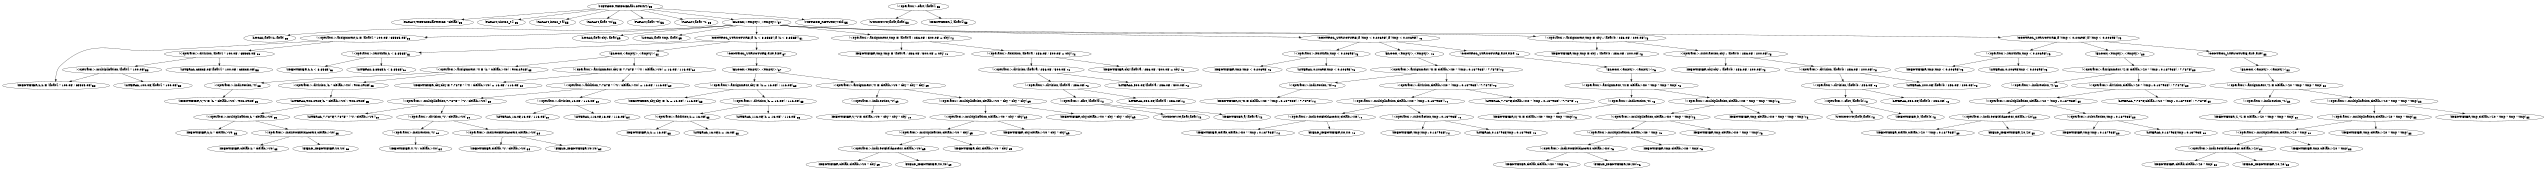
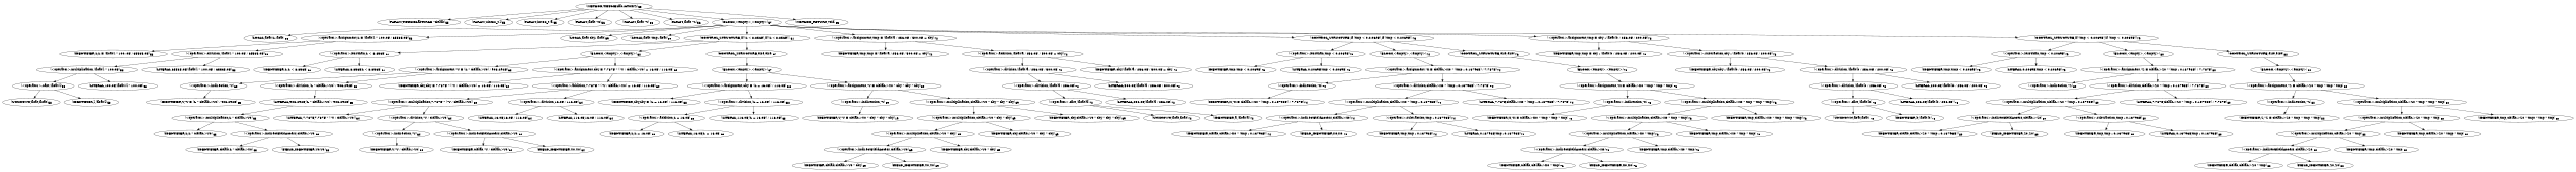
  digraph {
    n1 [label=<(METHOD,TIFFCIELab16ToXYZ)<SUB>55</SUB>>]
    n2 [label=<(PARAM,TIFFCIELabToRGB *cielab)<SUB>55</SUB>>]
    n3 [label=<(PARAM,uint32_t l)<SUB>55</SUB>>]
    n4 [label=<(PARAM,int32_t a)<SUB>55</SUB>>]
    n5 [label=<(PARAM,float *X)<SUB>56</SUB>>]
    n6 [label=<(PARAM,float *Y)<SUB>56</SUB>>]
    n7 [label=<(PARAM,float *Z)<SUB>56</SUB>>]
    n8 [label=<(BLOCK,&lt;empty&gt;,&lt;empty&gt;)<SUB>57</SUB>>]
    n9 [label=<(METHOD_RETURN,void)<SUB>55</SUB>>]
    n10 [label=<(LOCAL,float L: float)<SUB>58</SUB>>]
    n11 [label=<(&lt;operator&gt;.assignment,L = (float)l * 100.0F / 65535.0F)<SUB>58</SUB>>]
    n12 [label=<(LOCAL,float cby: float)<SUB>59</SUB>>]
    n13 [label=<(LOCAL,float tmp: float)<SUB>59</SUB>>]
    n14 [label=<(CONTROL_STRUCTURE,if (L &lt; 8.856F),if (L &lt; 8.856F))<SUB>61</SUB>>]
    n15 [label=<(&lt;operator&gt;.assignment,tmp = (float)a / 256.0F / 500.0F + cby)<SUB>72</SUB>>]
    n16 [label=<(CONTROL_STRUCTURE,if (tmp &lt; 0.2069F),if (tmp &lt; 0.2069F))<SUB>73</SUB>>]
    n17 [label=<(&lt;operator&gt;.assignment,tmp = cby - (float)b / 256.0F / 200.0F)<SUB>78</SUB>>]
    n18 [label=<(CONTROL_STRUCTURE,if (tmp &lt; 0.2069F),if (tmp &lt; 0.2069F))<SUB>79</SUB>>]
    n19 [label=<(IDENTIFIER,L,L = (float)l * 100.0F / 65535.0F)<SUB>58</SUB>>]
    n20 [label=<(&lt;operator&gt;.division,(float)l * 100.0F / 65535.0F)<SUB>58</SUB>>]
    n21 [label=<(&lt;operator&gt;.lessThan,L &lt; 8.856F)<SUB>61</SUB>>]
    n22 [label=<(BLOCK,&lt;empty&gt;,&lt;empty&gt;)<SUB>62</SUB>>]
    n23 [label=<(CONTROL_STRUCTURE,else,else)<SUB>67</SUB>>]
    n24 [label=<(IDENTIFIER,tmp,tmp = (float)a / 256.0F / 500.0F + cby)<SUB>72</SUB>>]
    n25 [label=<(&lt;operator&gt;.addition,(float)a / 256.0F / 500.0F + cby)<SUB>72</SUB>>]
    n26 [label=<(&lt;operator&gt;.lessThan,tmp &lt; 0.2069F)<SUB>73</SUB>>]
    n27 [label=<(BLOCK,&lt;empty&gt;,&lt;empty&gt;)<SUB>74</SUB>>]
    n28 [label=<(CONTROL_STRUCTURE,else,else)<SUB>76</SUB>>]
    n29 [label=<(IDENTIFIER,tmp,tmp = cby - (float)b / 256.0F / 200.0F)<SUB>78</SUB>>]
    n30 [label=<(&lt;operator&gt;.subtraction,cby - (float)b / 256.0F / 200.0F)<SUB>78</SUB>>]
    n31 [label=<(&lt;operator&gt;.lessThan,tmp &lt; 0.2069F)<SUB>79</SUB>>]
    n32 [label=<(BLOCK,&lt;empty&gt;,&lt;empty&gt;)<SUB>80</SUB>>]
    n33 [label=<(CONTROL_STRUCTURE,else,else)<SUB>82</SUB>>]
    n34 [label=<(&lt;operator&gt;.multiplication,(float)l * 100.0F)<SUB>58</SUB>>]
    n35 [label=<(LITERAL,65535.0F,(float)l * 100.0F / 65535.0F)<SUB>58</SUB>>]
    n36 [label=<(&lt;operator&gt;.cast,(float)l)<SUB>58</SUB>>]
    n37 [label=<(LITERAL,100.0F,(float)l * 100.0F)<SUB>58</SUB>>]
    n38 [label=<(UNKNOWN,float,float)<SUB>58</SUB>>]
    n39 [label=<(IDENTIFIER,l,(float)l)<SUB>58</SUB>>]
    n40 [label=<(IDENTIFIER,L,L &lt; 8.856F)<SUB>61</SUB>>]
    n41 [label=<(LITERAL,8.856F,L &lt; 8.856F)<SUB>61</SUB>>]
    n42 [label=<(&lt;operator&gt;.assignment,*Y = (L * cielab-&gt;Y0) / 903.292F)<SUB>63</SUB>>]
    n43 [label=<(&lt;operator&gt;.assignment,cby = 7.787F * (*Y / cielab-&gt;Y0) + 16.0F / 116.0F)<SUB>64</SUB>>]
    n44 [label=<(BLOCK,&lt;empty&gt;,&lt;empty&gt;)<SUB>67</SUB>>]
    n45 [label=<(&lt;operator&gt;.indirection,*Y)<SUB>63</SUB>>]
    n46 [label=<(&lt;operator&gt;.division,(L * cielab-&gt;Y0) / 903.292F)<SUB>63</SUB>>]
    n47 [label=<(IDENTIFIER,cby,cby = 7.787F * (*Y / cielab-&gt;Y0) + 16.0F / 116.0F)<SUB>64</SUB>>]
    n48 [label=<(&lt;operator&gt;.addition,7.787F * (*Y / cielab-&gt;Y0) + 16.0F / 116.0F)<SUB>64</SUB>>]
    n49 [label=<(IDENTIFIER,Y,*Y = (L * cielab-&gt;Y0) / 903.292F)<SUB>63</SUB>>]
    n50 [label=<(LITERAL,903.292F,(L * cielab-&gt;Y0) / 903.292F)<SUB>63</SUB>>]
    n51 [label=<(&lt;operator&gt;.multiplication,L * cielab-&gt;Y0)<SUB>63</SUB>>]
    n52 [label=<(IDENTIFIER,L,L * cielab-&gt;Y0)<SUB>63</SUB>>]
    n53 [label=<(&lt;operator&gt;.indirectFieldAccess,cielab-&gt;Y0)<SUB>63</SUB>>]
    n54 [label=<(IDENTIFIER,cielab,L * cielab-&gt;Y0)<SUB>63</SUB>>]
    n55 [label=<(FIELD_IDENTIFIER,Y0,Y0)<SUB>63</SUB>>]
    n56 [label=<(&lt;operator&gt;.multiplication,7.787F * (*Y / cielab-&gt;Y0))<SUB>64</SUB>>]
    n57 [label=<(&lt;operator&gt;.division,16.0F / 116.0F)<SUB>64</SUB>>]
    n58 [label=<(LITERAL,7.787F,7.787F * (*Y / cielab-&gt;Y0))<SUB>64</SUB>>]
    n59 [label=<(&lt;operator&gt;.division,*Y / cielab-&gt;Y0)<SUB>64</SUB>>]
    n60 [label=<(LITERAL,16.0F,16.0F / 116.0F)<SUB>64</SUB>>]
    n61 [label=<(LITERAL,116.0F,16.0F / 116.0F)<SUB>64</SUB>>]
    n62 [label=<(&lt;operator&gt;.indirection,*Y)<SUB>64</SUB>>]
    n63 [label=<(&lt;operator&gt;.indirectFieldAccess,cielab-&gt;Y0)<SUB>64</SUB>>]
    n64 [label=<(IDENTIFIER,Y,*Y / cielab-&gt;Y0)<SUB>64</SUB>>]
    n65 [label=<(IDENTIFIER,cielab,*Y / cielab-&gt;Y0)<SUB>64</SUB>>]
    n66 [label=<(FIELD_IDENTIFIER,Y0,Y0)<SUB>64</SUB>>]
    n67 [label=<(&lt;operator&gt;.assignment,cby = (L + 16.0F) / 116.0F)<SUB>68</SUB>>]
    n68 [label=<(&lt;operator&gt;.assignment,*Y = cielab-&gt;Y0 * cby * cby * cby)<SUB>69</SUB>>]
    n69 [label=<(IDENTIFIER,cby,cby = (L + 16.0F) / 116.0F)<SUB>68</SUB>>]
    n70 [label=<(&lt;operator&gt;.division,(L + 16.0F) / 116.0F)<SUB>68</SUB>>]
    n71 [label=<(&lt;operator&gt;.indirection,*Y)<SUB>69</SUB>>]
    n72 [label=<(&lt;operator&gt;.multiplication,cielab-&gt;Y0 * cby * cby * cby)<SUB>69</SUB>>]
    n73 [label=<(&lt;operator&gt;.addition,L + 16.0F)<SUB>68</SUB>>]
    n74 [label=<(LITERAL,116.0F,(L + 16.0F) / 116.0F)<SUB>68</SUB>>]
    n75 [label=<(IDENTIFIER,L,L + 16.0F)<SUB>68</SUB>>]
    n76 [label=<(LITERAL,16.0F,L + 16.0F)<SUB>68</SUB>>]
    n77 [label=<(IDENTIFIER,Y,*Y = cielab-&gt;Y0 * cby * cby * cby)<SUB>19</SUB>>]
    n78 [label=<(&lt;operator&gt;.multiplication,cielab-&gt;Y0 * cby * cby)<SUB>69</SUB>>]
    n79 [label=<(IDENTIFIER,cby,cielab-&gt;Y0 * cby * cby * cby)<SUB>69</SUB>>]
    n80 [label=<(&lt;operator&gt;.multiplication,cielab-&gt;Y0 * cby)<SUB>69</SUB>>]
    n81 [label=<(IDENTIFIER,cby,cielab-&gt;Y0 * cby * cby)<SUB>69</SUB>>]
    n82 [label=<(&lt;operator&gt;.indirectFieldAccess,cielab-&gt;Y0)<SUB>69</SUB>>]
    n83 [label=<(IDENTIFIER,cby,cielab-&gt;Y0 * cby)<SUB>69</SUB>>]
    n84 [label=<(IDENTIFIER,cielab,cielab-&gt;Y0 * cby)<SUB>69</SUB>>]
    n85 [label=<(FIELD_IDENTIFIER,Y0,Y0)<SUB>69</SUB>>]
    n86 [label=<(&lt;operator&gt;.division,(float)a / 256.0F / 500.0F)<SUB>72</SUB>>]
    n87 [label=<(IDENTIFIER,cby,(float)a / 256.0F / 500.0F + cby)<SUB>72</SUB>>]
    n88 [label=<(&lt;operator&gt;.division,(float)a / 256.0F)<SUB>72</SUB>>]
    n89 [label=<(LITERAL,500.0F,(float)a / 256.0F / 500.0F)<SUB>72</SUB>>]
    n90 [label=<(&lt;operator&gt;.cast,(float)a)<SUB>72</SUB>>]
    n91 [label=<(LITERAL,256.0F,(float)a / 256.0F)<SUB>72</SUB>>]
    n92 [label=<(UNKNOWN,float,float)<SUB>72</SUB>>]
    n93 [label=<(IDENTIFIER,a,(float)a)<SUB>72</SUB>>]
    n94 [label=<(IDENTIFIER,tmp,tmp &lt; 0.2069F)<SUB>73</SUB>>]
    n95 [label=<(LITERAL,0.2069F,tmp &lt; 0.2069F)<SUB>73</SUB>>]
    n96 [label=<(&lt;operator&gt;.assignment,*X = cielab-&gt;X0 * (tmp - 0.13793F) / 7.787F)<SUB>74</SUB>>]
    n97 [label=<(BLOCK,&lt;empty&gt;,&lt;empty&gt;)<SUB>76</SUB>>]
    n98 [label=<(&lt;operator&gt;.indirection,*X)<SUB>74</SUB>>]
    n99 [label=<(&lt;operator&gt;.division,cielab-&gt;X0 * (tmp - 0.13793F) / 7.787F)<SUB>74</SUB>>]
    n100 [label=<(IDENTIFIER,X,*X = cielab-&gt;X0 * (tmp - 0.13793F) / 7.787F)<SUB>74</SUB>>]
    n101 [label=<(&lt;operator&gt;.multiplication,cielab-&gt;X0 * (tmp - 0.13793F))<SUB>74</SUB>>]
    n102 [label=<(LITERAL,7.787F,cielab-&gt;X0 * (tmp - 0.13793F) / 7.787F)<SUB>74</SUB>>]
    n103 [label=<(&lt;operator&gt;.indirectFieldAccess,cielab-&gt;X0)<SUB>74</SUB>>]
    n104 [label=<(&lt;operator&gt;.subtraction,tmp - 0.13793F)<SUB>74</SUB>>]
    n105 [label=<(IDENTIFIER,cielab,cielab-&gt;X0 * (tmp - 0.13793F))<SUB>74</SUB>>]
    n106 [label=<(FIELD_IDENTIFIER,X0,X0)<SUB>74</SUB>>]
    n107 [label=<(IDENTIFIER,tmp,tmp - 0.13793F)<SUB>74</SUB>>]
    n108 [label=<(LITERAL,0.13793F,tmp - 0.13793F)<SUB>74</SUB>>]
    n109 [label=<(&lt;operator&gt;.assignment,*X = cielab-&gt;X0 * tmp * tmp * tmp)<SUB>76</SUB>>]
    n110 [label=<(&lt;operator&gt;.indirection,*X)<SUB>76</SUB>>]
    n111 [label=<(&lt;operator&gt;.multiplication,cielab-&gt;X0 * tmp * tmp * tmp)<SUB>76</SUB>>]
    n112 [label=<(IDENTIFIER,X,*X = cielab-&gt;X0 * tmp * tmp * tmp)<SUB>76</SUB>>]
    n113 [label=<(&lt;operator&gt;.multiplication,cielab-&gt;X0 * tmp * tmp)<SUB>76</SUB>>]
    n114 [label=<(IDENTIFIER,tmp,cielab-&gt;X0 * tmp * tmp * tmp)<SUB>76</SUB>>]
    n115 [label=<(&lt;operator&gt;.multiplication,cielab-&gt;X0 * tmp)<SUB>76</SUB>>]
    n116 [label=<(IDENTIFIER,tmp,cielab-&gt;X0 * tmp * tmp)<SUB>76</SUB>>]
    n117 [label=<(&lt;operator&gt;.indirectFieldAccess,cielab-&gt;X0)<SUB>76</SUB>>]
    n118 [label=<(IDENTIFIER,tmp,cielab-&gt;X0 * tmp)<SUB>76</SUB>>]
    n119 [label=<(IDENTIFIER,cielab,cielab-&gt;X0 * tmp)<SUB>76</SUB>>]
    n120 [label=<(FIELD_IDENTIFIER,X0,X0)<SUB>76</SUB>>]
    n121 [label=<(IDENTIFIER,cby,cby - (float)b / 256.0F / 200.0F)<SUB>78</SUB>>]
    n122 [label=<(&lt;operator&gt;.division,(float)b / 256.0F / 200.0F)<SUB>78</SUB>>]
    n123 [label=<(&lt;operator&gt;.division,(float)b / 256.0F)<SUB>78</SUB>>]
    n124 [label=<(LITERAL,200.0F,(float)b / 256.0F / 200.0F)<SUB>78</SUB>>]
    n125 [label=<(&lt;operator&gt;.cast,(float)b)<SUB>78</SUB>>]
    n126 [label=<(LITERAL,256.0F,(float)b / 256.0F)<SUB>78</SUB>>]
    n127 [label=<(UNKNOWN,float,float)<SUB>78</SUB>>]
    n128 [label=<(IDENTIFIER,b,(float)b)<SUB>78</SUB>>]
    n129 [label=<(IDENTIFIER,tmp,tmp &lt; 0.2069F)<SUB>79</SUB>>]
    n130 [label=<(LITERAL,0.2069F,tmp &lt; 0.2069F)<SUB>79</SUB>>]
    n131 [label=<(&lt;operator&gt;.assignment,*Z = cielab-&gt;Z0 * (tmp - 0.13793F) / 7.787F)<SUB>80</SUB>>]
    n132 [label=<(BLOCK,&lt;empty&gt;,&lt;empty&gt;)<SUB>82</SUB>>]
    n133 [label=<(&lt;operator&gt;.indirection,*Z)<SUB>80</SUB>>]
    n134 [label=<(&lt;operator&gt;.division,cielab-&gt;Z0 * (tmp - 0.13793F) / 7.787F)<SUB>80</SUB>>]
    n135 [label=<(&lt;operator&gt;.multiplication,cielab-&gt;Z0 * (tmp - 0.13793F))<SUB>80</SUB>>]
    n136 [label=<(LITERAL,7.787F,cielab-&gt;Z0 * (tmp - 0.13793F) / 7.787F)<SUB>80</SUB>>]
    n137 [label=<(&lt;operator&gt;.indirectFieldAccess,cielab-&gt;Z0)<SUB>80</SUB>>]
    n138 [label=<(&lt;operator&gt;.subtraction,tmp - 0.13793F)<SUB>80</SUB>>]
    n139 [label=<(IDENTIFIER,cielab,cielab-&gt;Z0 * (tmp - 0.13793F))<SUB>80</SUB>>]
    n140 [label=<(FIELD_IDENTIFIER,Z0,Z0)<SUB>80</SUB>>]
    n141 [label=<(IDENTIFIER,tmp,tmp - 0.13793F)<SUB>80</SUB>>]
    n142 [label=<(LITERAL,0.13793F,tmp - 0.13793F)<SUB>80</SUB>>]
    n143 [label=<(&lt;operator&gt;.assignment,*Z = cielab-&gt;Z0 * tmp * tmp * tmp)<SUB>82</SUB>>]
    n144 [label=<(&lt;operator&gt;.indirection,*Z)<SUB>82</SUB>>]
    n145 [label=<(&lt;operator&gt;.multiplication,cielab-&gt;Z0 * tmp * tmp * tmp)<SUB>82</SUB>>]
    n146 [label=<(IDENTIFIER,Z,*Z = cielab-&gt;Z0 * tmp * tmp * tmp)<SUB>82</SUB>>]
    n147 [label=<(&lt;operator&gt;.multiplication,cielab-&gt;Z0 * tmp * tmp)<SUB>82</SUB>>]
    n148 [label=<(IDENTIFIER,tmp,cielab-&gt;Z0 * tmp * tmp * tmp)<SUB>82</SUB>>]
    n149 [label=<(&lt;operator&gt;.multiplication,cielab-&gt;Z0 * tmp)<SUB>82</SUB>>]
    n150 [label=<(IDENTIFIER,tmp,cielab-&gt;Z0 * tmp * tmp)<SUB>82</SUB>>]
    n151 [label=<(&lt;operator&gt;.indirectFieldAccess,cielab-&gt;Z0)<SUB>82</SUB>>]
    n152 [label=<(IDENTIFIER,tmp,cielab-&gt;Z0 * tmp)<SUB>82</SUB>>]
    n153 [label=<(IDENTIFIER,cielab,cielab-&gt;Z0 * tmp)<SUB>82</SUB>>]
    n154 [label=<(FIELD_IDENTIFIER,Z0,Z0)<SUB>82</SUB>>]
    n1 -> n2
    n1 -> n3
    n1 -> n4
    n1 -> n5
    n1 -> n6
    n1 -> n7
    n1 -> n8
    n1 -> n9
    n8 -> n10
    n8 -> n11
    n8 -> n12
    n8 -> n13
    n8 -> n14
    n8 -> n15
    n8 -> n16
    n8 -> n17
    n8 -> n18
    n11 -> n19
    n11 -> n20
    n14 -> n21
    n14 -> n22
    n14 -> n23
    n15 -> n24
    n15 -> n25
    n16 -> n26
    n16 -> n27
    n16 -> n28
    n17 -> n29
    n17 -> n30
    n18 -> n31
    n18 -> n32
    n18 -> n33
    n20 -> n34
    n20 -> n35
    n21 -> n40
    n21 -> n41
    n22 -> n42
    n22 -> n43
    n23 -> n44
    n25 -> n86
    n25 -> n87
    n26 -> n94
    n26 -> n95
    n27 -> n96
    n28 -> n97
    n30 -> n121
    n30 -> n122
    n31 -> n129
    n31 -> n130
    n32 -> n131
    n33 -> n132
-   n34 -> n19
+   n34 -> n36
    n34 -> n37
    n36 -> n38
    n36 -> n39
    n42 -> n45
    n42 -> n46
    n43 -> n47
    n43 -> n48
    n44 -> n67
    n44 -> n68
    n45 -> n49
    n46 -> n50
    n48 -> n56
    n48 -> n57
    n50 -> n51
    n51 -> n52
    n51 -> n53
    n53 -> n54
    n53 -> n55
    n56 -> n58
    n56 -> n59
    n57 -> n60
    n57 -> n61
    n59 -> n62
    n59 -> n63
    n62 -> n64
    n63 -> n65
    n63 -> n66
    n67 -> n69
    n67 -> n70
    n68 -> n71
    n68 -> n72
    n70 -> n73
    n70 -> n74
    n71 -> n77
    n72 -> n78
    n72 -> n79
    n73 -> n75
    n73 -> n76
    n78 -> n80
    n78 -> n81
    n80 -> n82
    n80 -> n83
    n82 -> n84
    n82 -> n85
    n86 -> n88
    n86 -> n89
    n88 -> n90
    n88 -> n91
    n90 -> n92
    n90 -> n93
    n96 -> n98
    n96 -> n99
    n97 -> n109
    n98 -> n100
    n99 -> n101
    n99 -> n102
    n101 -> n103
    n101 -> n104
    n103 -> n105
    n103 -> n106
    n104 -> n107
    n104 -> n108
    n109 -> n110
    n109 -> n111
    n110 -> n112
    n111 -> n113
    n111 -> n114
    n113 -> n115
    n113 -> n116
    n115 -> n117
    n115 -> n118
    n117 -> n119
    n117 -> n120
    n122 -> n123
    n122 -> n124
    n123 -> n125
    n123 -> n126
    n125 -> n127
    n125 -> n128
    n131 -> n133
    n131 -> n134
    n132 -> n143
    n134 -> n135
    n134 -> n136
    n135 -> n137
    n135 -> n138
    n137 -> n139
    n137 -> n140
    n138 -> n141
    n138 -> n142
    n143 -> n144
    n143 -> n145
    n144 -> n146
    n145 -> n147
    n145 -> n148
    n147 -> n149
    n147 -> n150
    n149 -> n151
    n149 -> n152
    n151 -> n153
    n151 -> n154
  }
